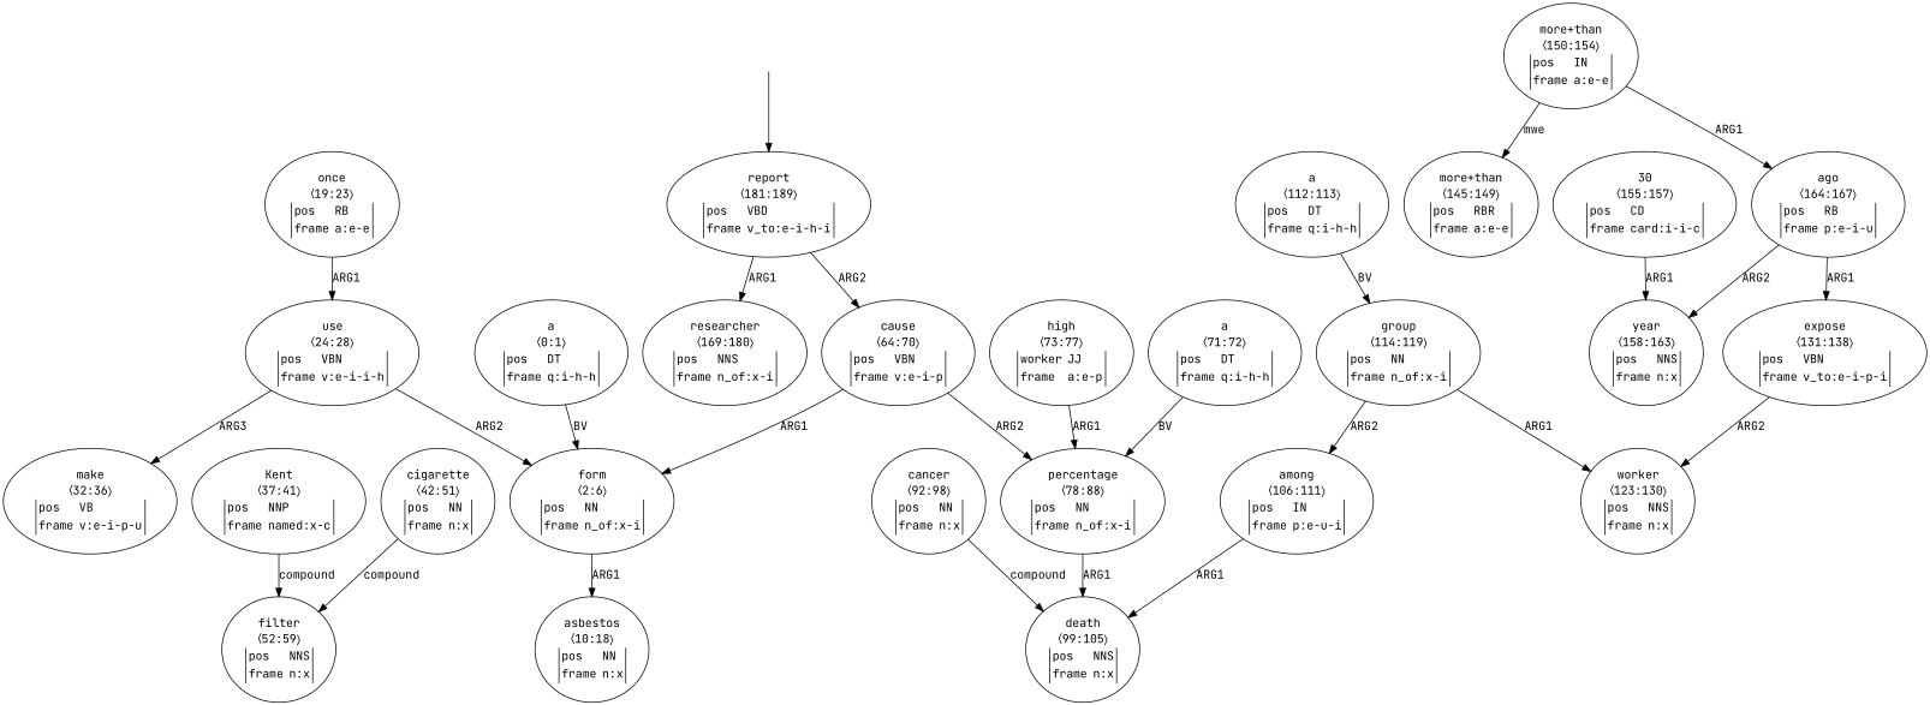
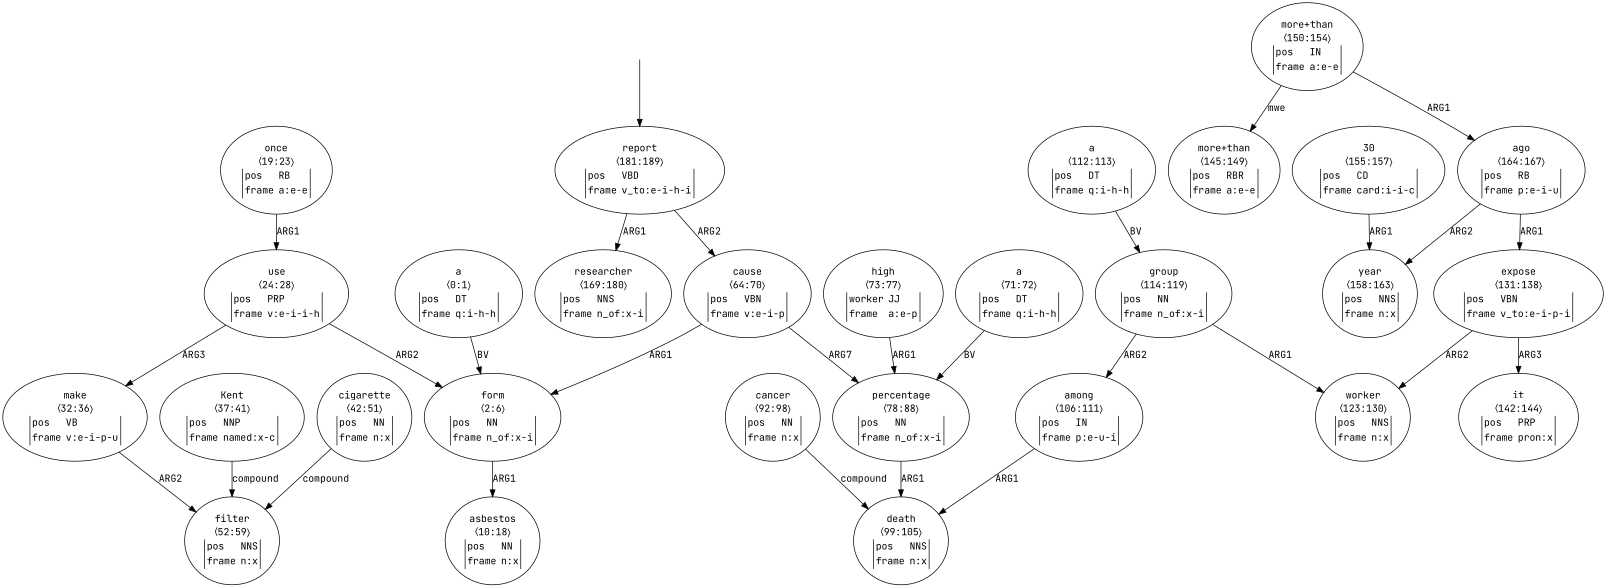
  digraph {
    fontname="JetBrains Mono"
    node [fontname="JetBrains Mono"]
    edge [fontname="JetBrains Mono"]
    top [style=invis]
    n2 [label=<<table align="center" border="0" cellspacing="0"><tr><td colspan="2">report</td></tr><tr><td colspan="2">〈181:189〉</td></tr><tr><td sides="l" border="1" align="left">pos</td><td sides="r" border="1" align="left">VBD</td></tr><tr><td sides="l" border="1" align="left">frame</td><td sides="r" border="1" align="left">v_to:e-i-h-i</td></tr></table>>]
    n3 [label=<<table align="center" border="0" cellspacing="0"><tr><td colspan="2">cause</td></tr><tr><td colspan="2">〈64:70〉</td></tr><tr><td sides="l" border="1" align="left">pos</td><td sides="r" border="1" align="left">VBN</td></tr><tr><td sides="l" border="1" align="left">frame</td><td sides="r" border="1" align="left">v:e-i-p</td></tr></table>>]
    n4 [label=<<table align="center" border="0" cellspacing="0"><tr><td colspan="2">researcher</td></tr><tr><td colspan="2">〈169:180〉</td></tr><tr><td sides="l" border="1" align="left">pos</td><td sides="r" border="1" align="left">NNS</td></tr><tr><td sides="l" border="1" align="left">frame</td><td sides="r" border="1" align="left">n_of:x-i</td></tr></table>>]
    n5 [label=<<table align="center" border="0" cellspacing="0"><tr><td colspan="2">form</td></tr><tr><td colspan="2">〈2:6〉</td></tr><tr><td sides="l" border="1" align="left">pos</td><td sides="r" border="1" align="left">NN</td></tr><tr><td sides="l" border="1" align="left">frame</td><td sides="r" border="1" align="left">n_of:x-i</td></tr></table>>]
    n6 [label=<<table align="center" border="0" cellspacing="0"><tr><td colspan="2">percentage</td></tr><tr><td colspan="2">〈78:88〉</td></tr><tr><td sides="l" border="1" align="left">pos</td><td sides="r" border="1" align="left">NN</td></tr><tr><td sides="l" border="1" align="left">frame</td><td sides="r" border="1" align="left">n_of:x-i</td></tr></table>>]
    n7 [label=<<table align="center" border="0" cellspacing="0"><tr><td colspan="2">a</td></tr><tr><td colspan="2">〈0:1〉</td></tr><tr><td sides="l" border="1" align="left">pos</td><td sides="r" border="1" align="left">DT</td></tr><tr><td sides="l" border="1" align="left">frame</td><td sides="r" border="1" align="left">q:i-h-h</td></tr></table>>]
    n8 [label=<<table align="center" border="0" cellspacing="0"><tr><td colspan="2">asbestos</td></tr><tr><td colspan="2">〈10:18〉</td></tr><tr><td sides="l" border="1" align="left">pos</td><td sides="r" border="1" align="left">NN</td></tr><tr><td sides="l" border="1" align="left">frame</td><td sides="r" border="1" align="left">n:x</td></tr></table>>]
    n9 [label=<<table align="center" border="0" cellspacing="0"><tr><td colspan="2">once</td></tr><tr><td colspan="2">〈19:23〉</td></tr><tr><td sides="l" border="1" align="left">pos</td><td sides="r" border="1" align="left">RB</td></tr><tr><td sides="l" border="1" align="left">frame</td><td sides="r" border="1" align="left">a:e-e</td></tr></table>>]
-   n10 [label=<<table align="center" border="0" cellspacing="0"><tr><td colspan="2">use</td></tr><tr><td colspan="2">〈24:28〉</td></tr><tr><td sides="l" border="1" align="left">pos</td><td sides="r" border="1" align="left">VBN</td></tr><tr><td sides="l" border="1" align="left">frame</td><td sides="r" border="1" align="left">v:e-i-i-h</td></tr></table>>]
+   n10 [label=<<table align="center" border="0" cellspacing="0"><tr><td colspan="2">use</td></tr><tr><td colspan="2">〈24:28〉</td></tr><tr><td sides="l" border="1" align="left">pos</td><td sides="r" border="1" align="left">PRP</td></tr><tr><td sides="l" border="1" align="left">frame</td><td sides="r" border="1" align="left">v:e-i-i-h</td></tr></table>>]
    n11 [label=<<table align="center" border="0" cellspacing="0"><tr><td colspan="2">make</td></tr><tr><td colspan="2">〈32:36〉</td></tr><tr><td sides="l" border="1" align="left">pos</td><td sides="r" border="1" align="left">VB</td></tr><tr><td sides="l" border="1" align="left">frame</td><td sides="r" border="1" align="left">v:e-i-p-u</td></tr></table>>]
    n12 [label=<<table align="center" border="0" cellspacing="0"><tr><td colspan="2">filter</td></tr><tr><td colspan="2">〈52:59〉</td></tr><tr><td sides="l" border="1" align="left">pos</td><td sides="r" border="1" align="left">NNS</td></tr><tr><td sides="l" border="1" align="left">frame</td><td sides="r" border="1" align="left">n:x</td></tr></table>>]
    n13 [label=<<table align="center" border="0" cellspacing="0"><tr><td colspan="2">Kent</td></tr><tr><td colspan="2">〈37:41〉</td></tr><tr><td sides="l" border="1" align="left">pos</td><td sides="r" border="1" align="left">NNP</td></tr><tr><td sides="l" border="1" align="left">frame</td><td sides="r" border="1" align="left">named:x-c</td></tr></table>>]
    n14 [label=<<table align="center" border="0" cellspacing="0"><tr><td colspan="2">cigarette</td></tr><tr><td colspan="2">〈42:51〉</td></tr><tr><td sides="l" border="1" align="left">pos</td><td sides="r" border="1" align="left">NN</td></tr><tr><td sides="l" border="1" align="left">frame</td><td sides="r" border="1" align="left">n:x</td></tr></table>>]
    n15 [label=<<table align="center" border="0" cellspacing="0"><tr><td colspan="2">death</td></tr><tr><td colspan="2">〈99:105〉</td></tr><tr><td sides="l" border="1" align="left">pos</td><td sides="r" border="1" align="left">NNS</td></tr><tr><td sides="l" border="1" align="left">frame</td><td sides="r" border="1" align="left">n:x</td></tr></table>>]
    n16 [label=<<table align="center" border="0" cellspacing="0"><tr><td colspan="2">a</td></tr><tr><td colspan="2">〈71:72〉</td></tr><tr><td sides="l" border="1" align="left">pos</td><td sides="r" border="1" align="left">DT</td></tr><tr><td sides="l" border="1" align="left">frame</td><td sides="r" border="1" align="left">q:i-h-h</td></tr></table>>]
    n17 [label=<<table align="center" border="0" cellspacing="0"><tr><td colspan="2">high</td></tr><tr><td colspan="2">〈73:77〉</td></tr><tr><td sides="l" border="1" align="left">worker</td><td sides="r" border="1" align="left">JJ</td></tr><tr><td sides="l" border="1" align="left">frame</td><td sides="r" border="1" align="left">a:e-p</td></tr></table>>]
    n18 [label=<<table align="center" border="0" cellspacing="0"><tr><td colspan="2">cancer</td></tr><tr><td colspan="2">〈92:98〉</td></tr><tr><td sides="l" border="1" align="left">pos</td><td sides="r" border="1" align="left">NN</td></tr><tr><td sides="l" border="1" align="left">frame</td><td sides="r" border="1" align="left">n:x</td></tr></table>>]
    n19 [label=<<table align="center" border="0" cellspacing="0"><tr><td colspan="2">among</td></tr><tr><td colspan="2">〈106:111〉</td></tr><tr><td sides="l" border="1" align="left">pos</td><td sides="r" border="1" align="left">IN</td></tr><tr><td sides="l" border="1" align="left">frame</td><td sides="r" border="1" align="left">p:e-u-i</td></tr></table>>]
    n20 [label=<<table align="center" border="0" cellspacing="0"><tr><td colspan="2">group</td></tr><tr><td colspan="2">〈114:119〉</td></tr><tr><td sides="l" border="1" align="left">pos</td><td sides="r" border="1" align="left">NN</td></tr><tr><td sides="l" border="1" align="left">frame</td><td sides="r" border="1" align="left">n_of:x-i</td></tr></table>>]
    n21 [label=<<table align="center" border="0" cellspacing="0"><tr><td colspan="2">worker</td></tr><tr><td colspan="2">〈123:130〉</td></tr><tr><td sides="l" border="1" align="left">pos</td><td sides="r" border="1" align="left">NNS</td></tr><tr><td sides="l" border="1" align="left">frame</td><td sides="r" border="1" align="left">n:x</td></tr></table>>]
    n22 [label=<<table align="center" border="0" cellspacing="0"><tr><td colspan="2">a</td></tr><tr><td colspan="2">〈112:113〉</td></tr><tr><td sides="l" border="1" align="left">pos</td><td sides="r" border="1" align="left">DT</td></tr><tr><td sides="l" border="1" align="left">frame</td><td sides="r" border="1" align="left">q:i-h-h</td></tr></table>>]
    n23 [label=<<table align="center" border="0" cellspacing="0"><tr><td colspan="2">expose</td></tr><tr><td colspan="2">〈131:138〉</td></tr><tr><td sides="l" border="1" align="left">pos</td><td sides="r" border="1" align="left">VBN</td></tr><tr><td sides="l" border="1" align="left">frame</td><td sides="r" border="1" align="left">v_to:e-i-p-i</td></tr></table>>]
+   n24 [label=<<table align="center" border="0" cellspacing="0"><tr><td colspan="2">it</td></tr><tr><td colspan="2">〈142:144〉</td></tr><tr><td sides="l" border="1" align="left">pos</td><td sides="r" border="1" align="left">PRP</td></tr><tr><td sides="l" border="1" align="left">frame</td><td sides="r" border="1" align="left">pron:x</td></tr></table>>]
    n25 [label=<<table align="center" border="0" cellspacing="0"><tr><td colspan="2">more+than</td></tr><tr><td colspan="2">〈145:149〉</td></tr><tr><td sides="l" border="1" align="left">pos</td><td sides="r" border="1" align="left">RBR</td></tr><tr><td sides="l" border="1" align="left">frame</td><td sides="r" border="1" align="left">a:e-e</td></tr></table>>]
    n26 [label=<<table align="center" border="0" cellspacing="0"><tr><td colspan="2">more+than</td></tr><tr><td colspan="2">〈150:154〉</td></tr><tr><td sides="l" border="1" align="left">pos</td><td sides="r" border="1" align="left">IN</td></tr><tr><td sides="l" border="1" align="left">frame</td><td sides="r" border="1" align="left">a:e-e</td></tr></table>>]
    n27 [label=<<table align="center" border="0" cellspacing="0"><tr><td colspan="2">ago</td></tr><tr><td colspan="2">〈164:167〉</td></tr><tr><td sides="l" border="1" align="left">pos</td><td sides="r" border="1" align="left">RB</td></tr><tr><td sides="l" border="1" align="left">frame</td><td sides="r" border="1" align="left">p:e-i-u</td></tr></table>>]
    n28 [label=<<table align="center" border="0" cellspacing="0"><tr><td colspan="2">year</td></tr><tr><td colspan="2">〈158:163〉</td></tr><tr><td sides="l" border="1" align="left">pos</td><td sides="r" border="1" align="left">NNS</td></tr><tr><td sides="l" border="1" align="left">frame</td><td sides="r" border="1" align="left">n:x</td></tr></table>>]
    n29 [label=<<table align="center" border="0" cellspacing="0"><tr><td colspan="2">30</td></tr><tr><td colspan="2">〈155:157〉</td></tr><tr><td sides="l" border="1" align="left">pos</td><td sides="r" border="1" align="left">CD</td></tr><tr><td sides="l" border="1" align="left">frame</td><td sides="r" border="1" align="left">card:i-i-c</td></tr></table>>]
    top -> n2
    n2 -> n3 [label=ARG2]
    n2 -> n4 [label=ARG1]
    n3 -> n5 [label=ARG1]
-   n3 -> n6 [label=ARG2]
+   n3 -> n6 [label=ARG7]
    n5 -> n8 [label=ARG1]
    n6 -> n15 [label=ARG1]
    n7 -> n5 [label=BV]
    n9 -> n10 [label=ARG1]
    n10 -> n5 [label=ARG2]
    n10 -> n11 [label=ARG3]
+   n11 -> n12 [label=ARG2]
    n13 -> n12 [label=compound]
    n14 -> n12 [label=compound]
    n16 -> n6 [label=BV]
    n17 -> n6 [label=ARG1]
    n18 -> n15 [label=compound]
    n19 -> n15 [label=ARG1]
    n20 -> n19 [label=ARG2]
    n20 -> n21 [label=ARG1]
    n22 -> n20 [label=BV]
    n23 -> n21 [label=ARG2]
+   n23 -> n24 [label=ARG3]
    n26 -> n25 [label=mwe]
    n26 -> n27 [label=ARG1]
    n27 -> n23 [label=ARG1]
    n27 -> n28 [label=ARG2]
    n29 -> n28 [label=ARG1]
  }
